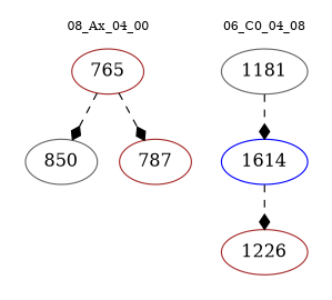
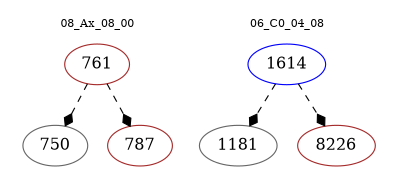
  digraph {
    node [color=brown]
    edge [arrowhead=diamond color=black style=dashed]
-   n1 [label=765]
-   n2 [color=gray40 label=850]
+   n1 [label=761]
+   n2 [color=gray40 label=750]
    n3 [label=787]
    n4 [color=blue label=1614]
    n5 [color=gray40 label=1181]
-   n6 [label=1226]
+   n6 [label=8226]
    subgraph cluster_1 {
      color=white
      fontsize=10
-     label="08_Ax_04_00"
+     label="08_Ax_08_00"
      n1
      n2
      n3
    }
    subgraph cluster_2 {
      color=white
      fontsize=10
      label="06_C0_04_08"
      n4
      n5
      n6
    }
    n1 -> n2
    n1 -> n3
-   n5 -> n4
+   n4 -> n5
    n4 -> n6
  }
